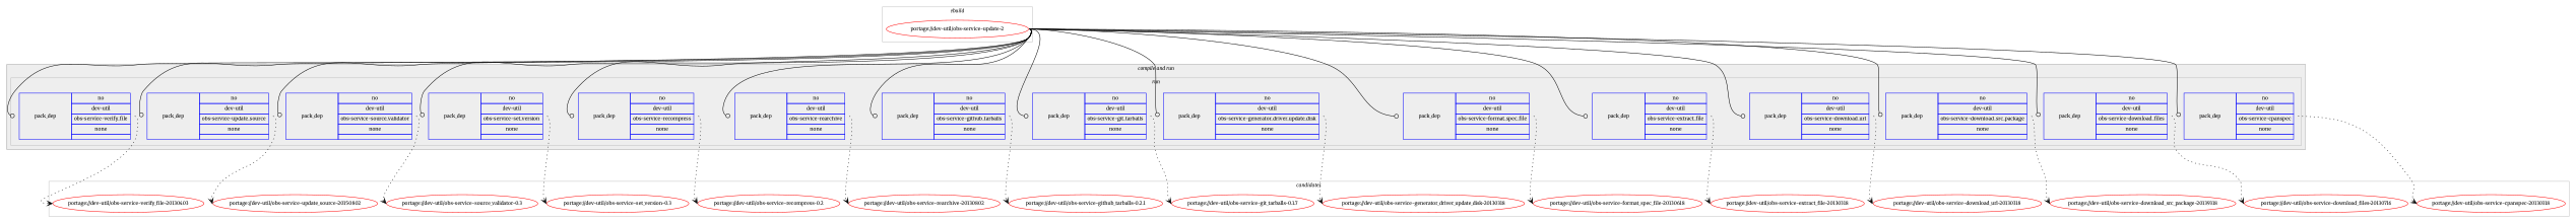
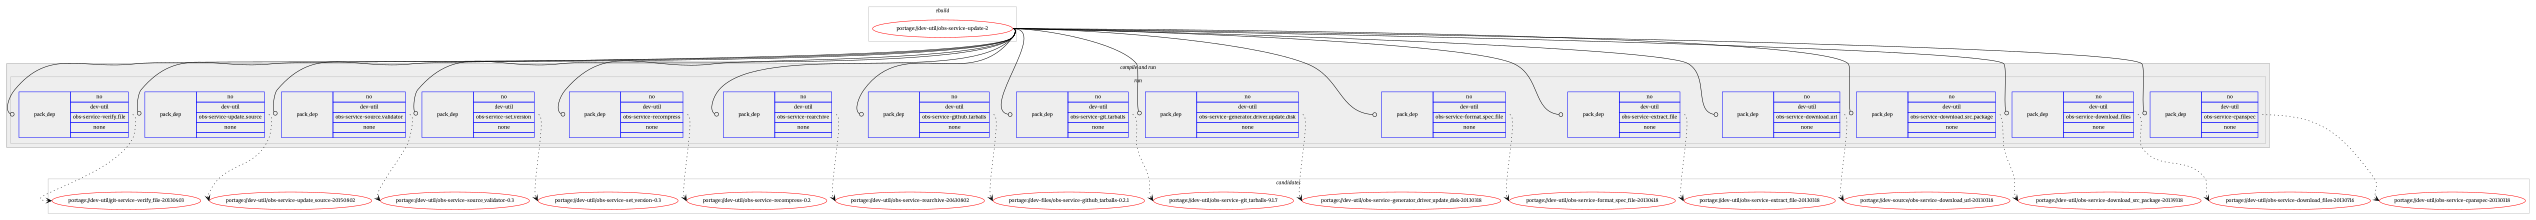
  digraph {
    compound=true
    concentrate=true
    fontname=Merriweather
    fontsize=10
    newrank=true
    rankdir=TB
    ranksep=1.5
    node [color=red fontname=Merriweather fontsize=10]
    edge [arrowhead=odot fontname=Merriweather headport=w style=solid tailport=e weight=20]
    n1 [label="portage://dev-util/obs-service-update-2" width=4]
    n2 [color=blue label=<<TABLE BORDER="0" CELLBORDER="1" CELLSPACING="0" CELLPADDING="4" WIDTH="220"><TR><TD ROWSPAN="6" CELLPADDING="30">pack_dep</TD></TR><TR><TD WIDTH="110">no</TD></TR><TR><TD>dev-util</TD></TR><TR><TD>obs-service-cpanspec</TD></TR><TR><TD>none</TD></TR><TR><TD></TD></TR></TABLE>> shape=none]
    n3 [color=blue label=<<TABLE BORDER="0" CELLBORDER="1" CELLSPACING="0" CELLPADDING="4" WIDTH="220"><TR><TD ROWSPAN="6" CELLPADDING="30">pack_dep</TD></TR><TR><TD WIDTH="110">no</TD></TR><TR><TD>dev-util</TD></TR><TR><TD>obs-service-download_files</TD></TR><TR><TD>none</TD></TR><TR><TD></TD></TR></TABLE>> shape=none]
    n4 [color=blue label=<<TABLE BORDER="0" CELLBORDER="1" CELLSPACING="0" CELLPADDING="4" WIDTH="220"><TR><TD ROWSPAN="6" CELLPADDING="30">pack_dep</TD></TR><TR><TD WIDTH="110">no</TD></TR><TR><TD>dev-util</TD></TR><TR><TD>obs-service-download_src_package</TD></TR><TR><TD>none</TD></TR><TR><TD></TD></TR></TABLE>> shape=none]
    n5 [color=blue label=<<TABLE BORDER="0" CELLBORDER="1" CELLSPACING="0" CELLPADDING="4" WIDTH="220"><TR><TD ROWSPAN="6" CELLPADDING="30">pack_dep</TD></TR><TR><TD WIDTH="110">no</TD></TR><TR><TD>dev-util</TD></TR><TR><TD>obs-service-download_url</TD></TR><TR><TD>none</TD></TR><TR><TD></TD></TR></TABLE>> shape=none]
    n6 [color=blue label=<<TABLE BORDER="0" CELLBORDER="1" CELLSPACING="0" CELLPADDING="4" WIDTH="220"><TR><TD ROWSPAN="6" CELLPADDING="30">pack_dep</TD></TR><TR><TD WIDTH="110">no</TD></TR><TR><TD>dev-util</TD></TR><TR><TD>obs-service-extract_file</TD></TR><TR><TD>none</TD></TR><TR><TD></TD></TR></TABLE>> shape=none]
    n7 [color=blue label=<<TABLE BORDER="0" CELLBORDER="1" CELLSPACING="0" CELLPADDING="4" WIDTH="220"><TR><TD ROWSPAN="6" CELLPADDING="30">pack_dep</TD></TR><TR><TD WIDTH="110">no</TD></TR><TR><TD>dev-util</TD></TR><TR><TD>obs-service-format_spec_file</TD></TR><TR><TD>none</TD></TR><TR><TD></TD></TR></TABLE>> shape=none]
    n8 [color=blue label=<<TABLE BORDER="0" CELLBORDER="1" CELLSPACING="0" CELLPADDING="4" WIDTH="220"><TR><TD ROWSPAN="6" CELLPADDING="30">pack_dep</TD></TR><TR><TD WIDTH="110">no</TD></TR><TR><TD>dev-util</TD></TR><TR><TD>obs-service-generator_driver_update_disk</TD></TR><TR><TD>none</TD></TR><TR><TD></TD></TR></TABLE>> shape=none]
    n9 [color=blue label=<<TABLE BORDER="0" CELLBORDER="1" CELLSPACING="0" CELLPADDING="4" WIDTH="220"><TR><TD ROWSPAN="6" CELLPADDING="30">pack_dep</TD></TR><TR><TD WIDTH="110">no</TD></TR><TR><TD>dev-util</TD></TR><TR><TD>obs-service-git_tarballs</TD></TR><TR><TD>none</TD></TR><TR><TD></TD></TR></TABLE>> shape=none]
    n10 [color=blue label=<<TABLE BORDER="0" CELLBORDER="1" CELLSPACING="0" CELLPADDING="4" WIDTH="220"><TR><TD ROWSPAN="6" CELLPADDING="30">pack_dep</TD></TR><TR><TD WIDTH="110">no</TD></TR><TR><TD>dev-util</TD></TR><TR><TD>obs-service-github_tarballs</TD></TR><TR><TD>none</TD></TR><TR><TD></TD></TR></TABLE>> shape=none]
    n11 [color=blue label=<<TABLE BORDER="0" CELLBORDER="1" CELLSPACING="0" CELLPADDING="4" WIDTH="220"><TR><TD ROWSPAN="6" CELLPADDING="30">pack_dep</TD></TR><TR><TD WIDTH="110">no</TD></TR><TR><TD>dev-util</TD></TR><TR><TD>obs-service-rearchive</TD></TR><TR><TD>none</TD></TR><TR><TD></TD></TR></TABLE>> shape=none]
    n12 [color=blue label=<<TABLE BORDER="0" CELLBORDER="1" CELLSPACING="0" CELLPADDING="4" WIDTH="220"><TR><TD ROWSPAN="6" CELLPADDING="30">pack_dep</TD></TR><TR><TD WIDTH="110">no</TD></TR><TR><TD>dev-util</TD></TR><TR><TD>obs-service-recompress</TD></TR><TR><TD>none</TD></TR><TR><TD></TD></TR></TABLE>> shape=none]
    n13 [color=blue label=<<TABLE BORDER="0" CELLBORDER="1" CELLSPACING="0" CELLPADDING="4" WIDTH="220"><TR><TD ROWSPAN="6" CELLPADDING="30">pack_dep</TD></TR><TR><TD WIDTH="110">no</TD></TR><TR><TD>dev-util</TD></TR><TR><TD>obs-service-set_version</TD></TR><TR><TD>none</TD></TR><TR><TD></TD></TR></TABLE>> shape=none]
    n14 [color=blue label=<<TABLE BORDER="0" CELLBORDER="1" CELLSPACING="0" CELLPADDING="4" WIDTH="220"><TR><TD ROWSPAN="6" CELLPADDING="30">pack_dep</TD></TR><TR><TD WIDTH="110">no</TD></TR><TR><TD>dev-util</TD></TR><TR><TD>obs-service-source_validator</TD></TR><TR><TD>none</TD></TR><TR><TD></TD></TR></TABLE>> shape=none]
    n15 [color=blue label=<<TABLE BORDER="0" CELLBORDER="1" CELLSPACING="0" CELLPADDING="4" WIDTH="220"><TR><TD ROWSPAN="6" CELLPADDING="30">pack_dep</TD></TR><TR><TD WIDTH="110">no</TD></TR><TR><TD>dev-util</TD></TR><TR><TD>obs-service-update_source</TD></TR><TR><TD>none</TD></TR><TR><TD></TD></TR></TABLE>> shape=none]
    n16 [color=blue label=<<TABLE BORDER="0" CELLBORDER="1" CELLSPACING="0" CELLPADDING="4" WIDTH="220"><TR><TD ROWSPAN="6" CELLPADDING="30">pack_dep</TD></TR><TR><TD WIDTH="110">no</TD></TR><TR><TD>dev-util</TD></TR><TR><TD>obs-service-verify_file</TD></TR><TR><TD>none</TD></TR><TR><TD></TD></TR></TABLE>> shape=none]
    n17 [label="portage://dev-util/obs-service-cpanspec-20130318" width=4]
    n18 [label="portage://dev-util/obs-service-download_files-20130716" width=4]
    n19 [label="portage://dev-util/obs-service-download_src_package-20139318" width=4]
-   n20 [label="portage://dev-util/obs-service-download_url-20130318" width=4]
+   n20 [label="portage://dev-source/obs-service-download_url-20130318" width=4]
    n21 [label="portage://dev-util/obs-service-extract_file-20130318" width=4]
-   n22 [label="portage://dev-util/obs-service-format_spec_file-20130618" width=4]
+   n22 [label="portage://dev-util/obs-service-format_spec_file-20130418" width=4]
    n23 [label="portage://dev-util/obs-service-generator_driver_update_disk-20130318" width=4]
-   n24 [label="portage://dev-util/obs-service-git_tarballs-0.1.7" width=4]
-   n25 [label="portage://dev-util/obs-service-github_tarballs-0.2.1" width=4]
-   n26 [label="portage://dev-util/obs-service-rearchive-20130802" width=4]
+   n24 [label="portage://dev-util/obs-service-git_tarballs-9.1.7" width=4]
+   n25 [label="portage://dev-files/obs-service-github_tarballs-0.2.1" width=4]
+   n26 [label="portage://dev-util/obs-service-rearchive-20430802" width=4]
    n27 [label="portage://dev-util/obs-service-recompress-0.2" width=4]
    n28 [label="portage://dev-util/obs-service-set_version-0.3" width=4]
    n29 [label="portage://dev-util/obs-service-source_validator-0.3" width=4]
    n30 [label="portage://dev-util/obs-service-update_source-20150802" width=4]
-   n31 [label="portage://dev-util/obs-service-verify_file-20130403" width=4]
+   n31 [label="portage://dev-util/git-service-verify_file-20130403" width=4]
    subgraph cluster_1 {
      color=gray
      label=<<i>ebuild</i>>
      rank=same
      n1
    }
    subgraph cluster_2 {
      color=gray
      label=<<i>dependencies</i>>
      subgraph cluster_3 {
        color=gray
        fillcolor="#eeeeee"
        label=<<i>compile</i>>
        style=filled
      }
      subgraph cluster_4 {
        color=gray
        fillcolor="#eeeeee"
        label=<<i>compile and run</i>>
        style=filled
      }
      subgraph cluster_5 {
        color=gray
        fillcolor="#eeeeee"
        label=<<i>run</i>>
        style=filled
        subgraph sub_6 {
          color=gray
          fillcolor="#eeeeee"
          label=<<i>run</i>>
          style=filled
          n2
        }
        subgraph sub_7 {
          color=gray
          fillcolor="#eeeeee"
          label=<<i>run</i>>
          style=filled
          n3
        }
        subgraph sub_8 {
          color=gray
          fillcolor="#eeeeee"
          label=<<i>run</i>>
          style=filled
          n4
        }
        subgraph sub_9 {
          color=gray
          fillcolor="#eeeeee"
          label=<<i>run</i>>
          style=filled
          n5
        }
        subgraph sub_10 {
          color=gray
          fillcolor="#eeeeee"
          label=<<i>run</i>>
          style=filled
          n6
        }
        subgraph sub_11 {
          color=gray
          fillcolor="#eeeeee"
          label=<<i>run</i>>
          style=filled
          n7
        }
        subgraph sub_12 {
          color=gray
          fillcolor="#eeeeee"
          label=<<i>run</i>>
          style=filled
          n8
        }
        subgraph sub_13 {
          color=gray
          fillcolor="#eeeeee"
          label=<<i>run</i>>
          style=filled
          n9
        }
        subgraph sub_14 {
          color=gray
          fillcolor="#eeeeee"
          label=<<i>run</i>>
          style=filled
          n10
        }
        subgraph sub_15 {
          color=gray
          fillcolor="#eeeeee"
          label=<<i>run</i>>
          style=filled
          n11
        }
        subgraph sub_16 {
          color=gray
          fillcolor="#eeeeee"
          label=<<i>run</i>>
          style=filled
          n12
        }
        subgraph sub_17 {
          color=gray
          fillcolor="#eeeeee"
          label=<<i>run</i>>
          style=filled
          n13
        }
        subgraph sub_18 {
          color=gray
          fillcolor="#eeeeee"
          label=<<i>run</i>>
          style=filled
          n14
        }
        subgraph sub_19 {
          color=gray
          fillcolor="#eeeeee"
          label=<<i>run</i>>
          style=filled
          n15
        }
        subgraph sub_20 {
          color=gray
          fillcolor="#eeeeee"
          label=<<i>run</i>>
          style=filled
          n16
        }
      }
    }
    subgraph cluster_21 {
      color=gray
      label=<<i>candidates</i>>
      rank=same
      subgraph sub_22 {
        color=black
        label=<<i>candidates</i>>
        nodesep=1
        rank=same
        n17
      }
      subgraph sub_23 {
        color=black
        label=<<i>candidates</i>>
        nodesep=1
        rank=same
        n18
      }
      subgraph sub_24 {
        color=black
        label=<<i>candidates</i>>
        nodesep=1
        rank=same
        n19
      }
      subgraph sub_25 {
        color=black
        label=<<i>candidates</i>>
        nodesep=1
        rank=same
        n20
      }
      subgraph sub_26 {
        color=black
        label=<<i>candidates</i>>
        nodesep=1
        rank=same
        n21
      }
      subgraph sub_27 {
        color=black
        label=<<i>candidates</i>>
        nodesep=1
        rank=same
        n22
      }
      subgraph sub_28 {
        color=black
        label=<<i>candidates</i>>
        nodesep=1
        rank=same
        n23
      }
      subgraph sub_29 {
        color=black
        label=<<i>candidates</i>>
        nodesep=1
        rank=same
        n24
      }
      subgraph sub_30 {
        color=black
        label=<<i>candidates</i>>
        nodesep=1
        rank=same
        n25
      }
      subgraph sub_31 {
        color=black
        label=<<i>candidates</i>>
        nodesep=1
        rank=same
        n26
      }
      subgraph sub_32 {
        color=black
        label=<<i>candidates</i>>
        nodesep=1
        rank=same
        n27
      }
      subgraph sub_33 {
        color=black
        label=<<i>candidates</i>>
        nodesep=1
        rank=same
        n28
      }
      subgraph sub_34 {
        color=black
        label=<<i>candidates</i>>
        nodesep=1
        rank=same
        n29
      }
      subgraph sub_35 {
        color=black
        label=<<i>candidates</i>>
        nodesep=1
        rank=same
        n30
      }
      subgraph sub_36 {
        color=black
        label=<<i>candidates</i>>
        nodesep=1
        rank=same
        n31
      }
    }
    n1 -> n2
    n1 -> n3
    n1 -> n4
    n1 -> n5
    n1 -> n6
    n1 -> n7
    n1 -> n8
    n1 -> n9
    n1 -> n10
    n1 -> n11
    n1 -> n12
    n1 -> n13
    n1 -> n14
    n1 -> n15
    n1 -> n16
    n2 -> n17 [arrowhead=vee style=dotted weight=100]
    n3 -> n18 [arrowhead=vee style=dotted weight=100]
    n4 -> n19 [arrowhead=vee style=dotted weight=100]
    n5 -> n20 [arrowhead=vee style=dotted weight=100]
    n6 -> n21 [arrowhead=vee style=dotted weight=100]
    n7 -> n22 [arrowhead=vee style=dotted weight=100]
    n8 -> n23 [arrowhead=vee style=dotted weight=100]
    n9 -> n24 [arrowhead=vee style=dotted weight=100]
    n10 -> n25 [arrowhead=vee style=dotted weight=100]
    n11 -> n26 [arrowhead=vee style=dotted weight=100]
    n12 -> n27 [arrowhead=vee style=dotted weight=100]
    n13 -> n28 [arrowhead=vee style=dotted weight=100]
    n14 -> n29 [arrowhead=vee style=dotted weight=100]
    n15 -> n30 [arrowhead=vee style=dotted weight=100]
    n16 -> n31 [arrowhead=vee style=dotted weight=100]
  }
